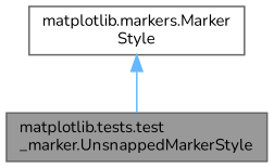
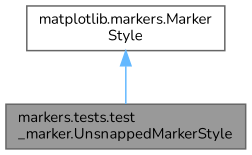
  digraph {
    fontname=Nunito
    node [color=gray40 fontname=Nunito fontsize=10 shape=box style=filled]
-   n1 [fillcolor=grey60 fontcolor=black height=0.2 label="matplotlib.tests.test\l_marker.UnsnappedMarkerStyle" width=0.4]
+   n1 [fillcolor=grey60 fontcolor=black height=0.2 label="markers.tests.test\l_marker.UnsnappedMarkerStyle" width=0.4]
    n2 [fillcolor=white height=0.2 label="matplotlib.markers.Marker\lStyle" width=0.4]
    n2 -> n1 [color=steelblue1 dir=back fontname=Nunito fontsize=10 labelfontname=Helvetica labelfontsize=10 style=solid]
  }
